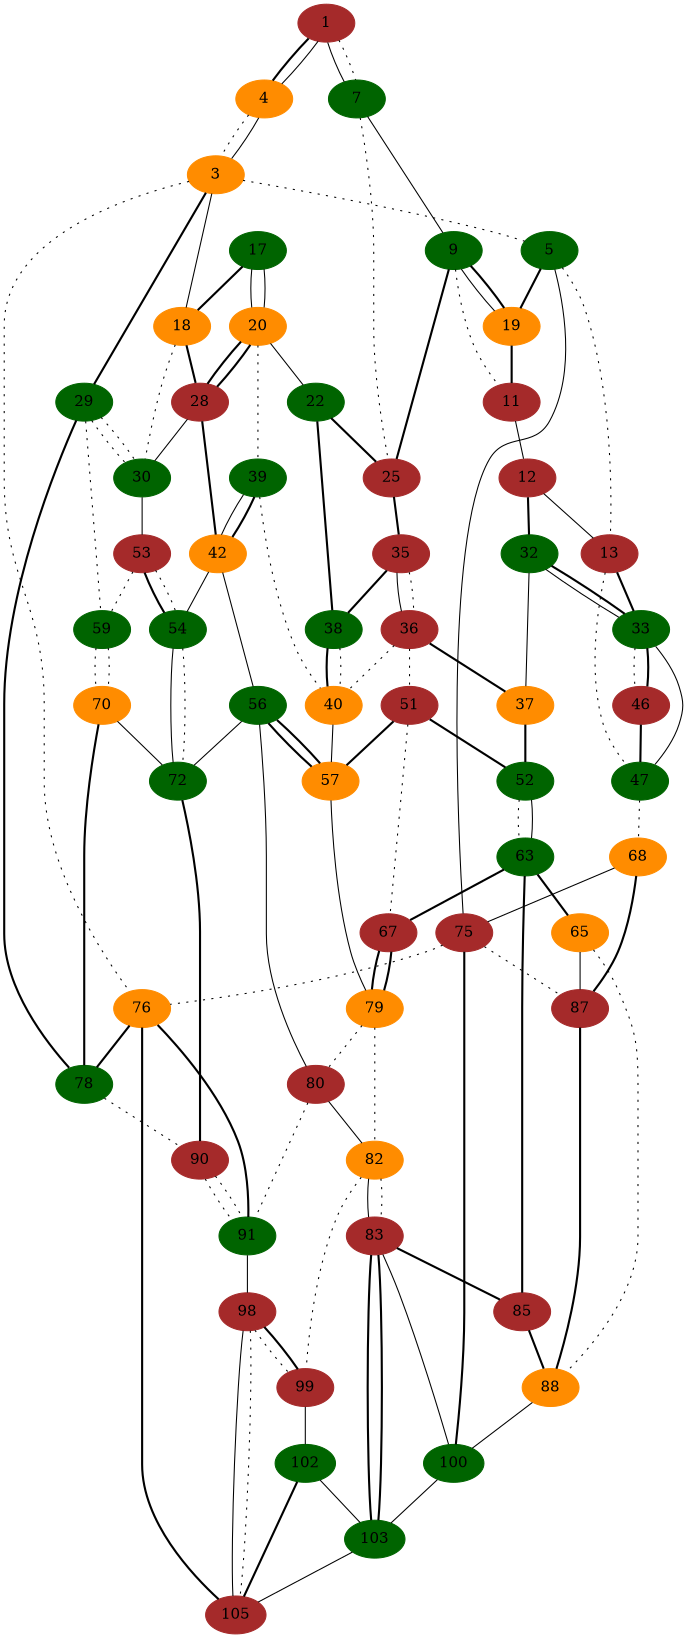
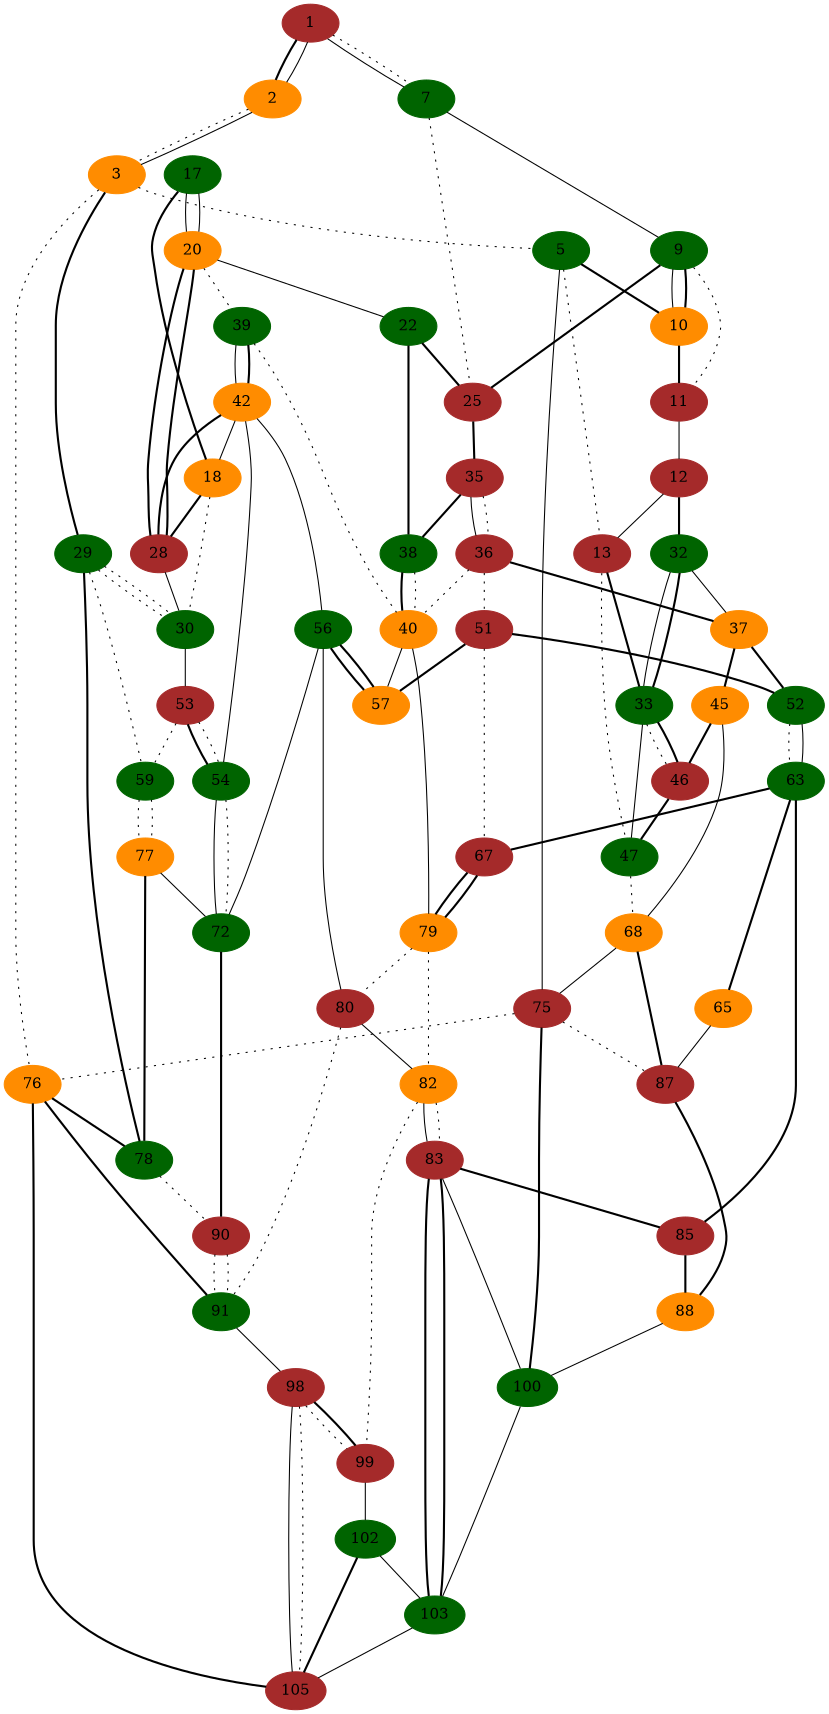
  graph {
    node [color=darkgreen style=filled]
    edge [style=bold]
    1 [color=brown]
-   2 [color=darkorange label=4]
+   2 [color=darkorange]
    7 [super="+8"]
    3 [color=darkorange super="+4"]
    9 [super="+15"]
    25 [color=brown super="+31"]
    5 [super="+6"]
    18 [color=darkorange super="+27"]
    29 [super="+58"]
    76 [color=darkorange super="+77"]
-   10 [color=darkorange label=19]
+   10 [color=darkorange]
    13 [color=brown super="+14"]
    75 [color=brown super="+96"]
    28 [color=brown super="+41"]
    30 [super="+43"]
    59 [super="+60"]
    78 [super="+89"]
    91 [super="+97"]
    105 [color=brown super="+108"]
    11 [color=brown super="+16"]
    33 [super="+34"]
    47 [super="+48"]
    87 [color=brown super="+94"]
    100 [super="+104"]
    35 [color=brown]
    12 [color=brown super="+26"]
    32
    37 [color=darkorange super="+44"]
    46 [color=brown]
    68 [color=darkorange super="+69"]
    17
    20 [color=darkorange super="+21"]
    22 [super="+24"]
    39
    42 [color=darkorange super="+55"]
    53 [color=brown]
    38
    40 [color=darkorange super="+49"]
    36 [color=brown super="+50"]
    54
    56 [super="+74"]
-   70 [color=darkorange super="+71"]
+   70 [color=darkorange super="+71" label=77]
    90 [color=brown]
+   45 [color=darkorange super="+66"]
    52
    51 [color=brown super="+62"]
    57 [color=darkorange super="+61"]
    67 [color=brown]
    63 [super="+64"]
    79 [color=darkorange super="+81"]
    72 [super="+73"]
    80 [color=brown super="+92"]
    65 [color=darkorange super="+86"]
    88 [color=darkorange super="+93"]
    85 [color=brown]
    82 [color=darkorange super="+95"]
    103 [super="+107"]
    98 [color=brown]
    83 [color=brown super="+84"]
    99 [color=brown super="+101"]
    102 [super="+106"]
    1 -- 2
    1 -- 2 [style=solid]
    1 -- 7 [style=solid]
    1 -- 7 [style=dotted]
    2 -- 3 [style=dotted]
    2 -- 3 [style=solid]
    7 -- 9 [style=solid]
    7 -- 25 [style=dotted]
    3 -- 5 [style=dotted]
-   3 -- 18 [style=solid]
+   42 -- 18 [style=solid]
    3 -- 29
    3 -- 76 [style=dotted]
    9 -- 25
    9 -- 10 [style=solid]
    9 -- 10
    9 -- 11 [style=dotted]
    25 -- 35
    5 -- 10
    5 -- 13 [style=dotted]
    5 -- 75 [style=solid]
    18 -- 28
    18 -- 30 [style=dotted]
    29 -- 30 [style=dotted]
    29 -- 30 [style=dotted]
    29 -- 59 [style=dotted]
    29 -- 78
    76 -- 78
    76 -- 91
    76 -- 105
    10 -- 11
    13 -- 33
    13 -- 47 [style=dotted]
    75 -- 76 [style=dotted]
    75 -- 87 [style=dotted]
    75 -- 100
    28 -- 30 [style=solid]
    28 -- 42
    30 -- 53 [style=solid]
    59 -- 70 [style=dotted weight=2]
    59 -- 70 [style=dotted]
    78 -- 90 [style=dotted]
    91 -- 98 [style=solid]
    11 -- 12 [style=solid weight=2]
    33 -- 47 [style=solid]
    33 -- 46 [style=dotted]
    33 -- 46
    47 -- 68 [style=dotted]
    87 -- 88
    100 -- 103 [style=solid]
    35 -- 38
    35 -- 36 [style=solid]
    35 -- 36 [style=dotted]
    12 -- 13 [style=solid]
    12 -- 32
    32 -- 33 [style=solid]
    32 -- 33
    32 -- 37 [style=solid]
+   37 -- 45
    37 -- 52
    46 -- 47
    68 -- 75 [style=solid]
    68 -- 87
    17 -- 18
    17 -- 20 [style=solid]
    17 -- 20 [style=solid]
    20 -- 28
    20 -- 28
    20 -- 22 [style=solid]
    20 -- 39 [style=dotted]
    22 -- 25
    22 -- 38
    39 -- 42 [style=solid]
    39 -- 42
    39 -- 40 [style=dotted]
    42 -- 54 [style=solid]
    42 -- 56 [style=solid]
    53 -- 59 [style=dotted]
    53 -- 54
    53 -- 54 [style=dotted]
    38 -- 40
    38 -- 40 [style=dotted]
    40 -- 57 [style=solid]
    36 -- 37
    36 -- 40 [style=dotted]
    36 -- 51 [style=dotted]
    54 -- 72 [style=solid]
    54 -- 72 [style=dotted]
    56 -- 57
    56 -- 57
    56 -- 72 [style=solid]
    56 -- 80 [style=solid]
    70 -- 78
    70 -- 72 [style=solid]
    90 -- 91 [style=dotted]
    90 -- 91 [style=dotted]
+   45 -- 46
+   45 -- 68 [style=solid]
    52 -- 63 [style=dotted]
    52 -- 63 [style=solid]
    51 -- 52
    51 -- 57
    51 -- 67 [style=dotted]
-   57 -- 79 [style=solid]
+   40 -- 79 [style=solid]
    67 -- 79
    67 -- 79
    63 -- 67
    63 -- 65
    63 -- 85
    79 -- 80 [style=dotted]
    79 -- 82 [style=dotted]
    72 -- 90
    80 -- 91 [style=dotted]
    80 -- 82 [style=solid]
    65 -- 87 [style=solid]
-   65 -- 88 [style=dotted]
    88 -- 100 [style=solid]
    85 -- 88
    82 -- 83 [style=solid]
    82 -- 83 [style=dotted]
    82 -- 99 [style=dotted]
    103 -- 105 [style=solid]
    98 -- 105 [style=solid]
    98 -- 105 [style=dotted]
    98 -- 99 [style=dotted]
    98 -- 99
    83 -- 100 [style=solid]
    83 -- 85
    83 -- 103
    83 -- 103
    99 -- 102 [style=solid weight=2]
    102 -- 105
    102 -- 103 [style=solid]
  }
